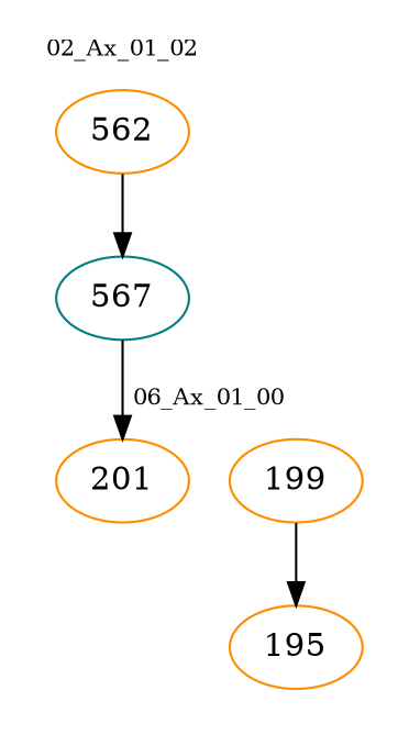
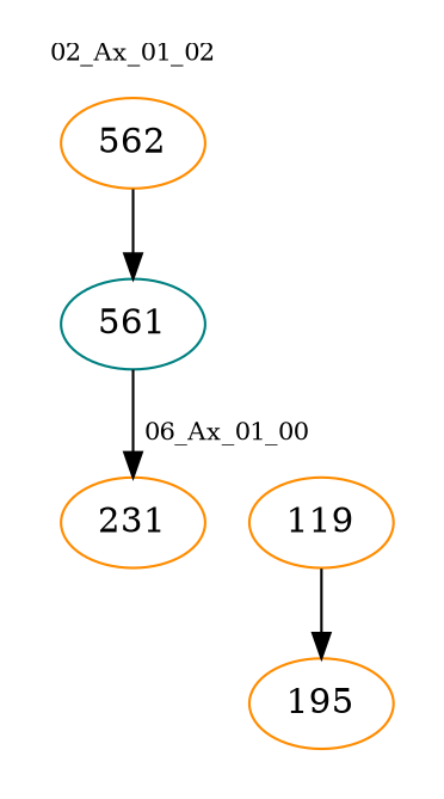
  digraph {
    node [color=darkorange]
    edge [color=black]
    n1 [label=562]
-   n2 [color=teal label=567]
-   n3 [label=199]
+   n2 [color=teal label=561]
+   n3 [label=119]
    n4 [label=195]
-   n5 [label=201]
+   n5 [label=231]
    subgraph cluster_1 {
      color=white
      fontsize=10
      label="02_Ax_01_02"
      n1
      n2
    }
    subgraph cluster_2 {
      color=white
      fontsize=10
      label="06_Ax_01_00"
      n3
      n4
      n5
    }
    n1 -> n2
    n2 -> n5
    n3 -> n4
  }
